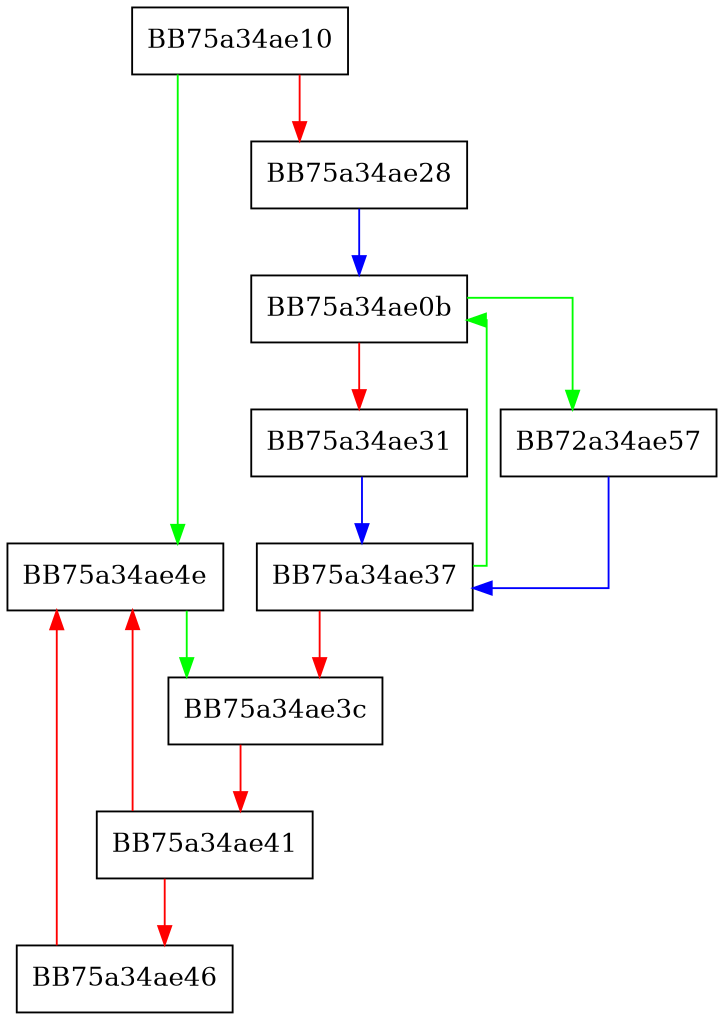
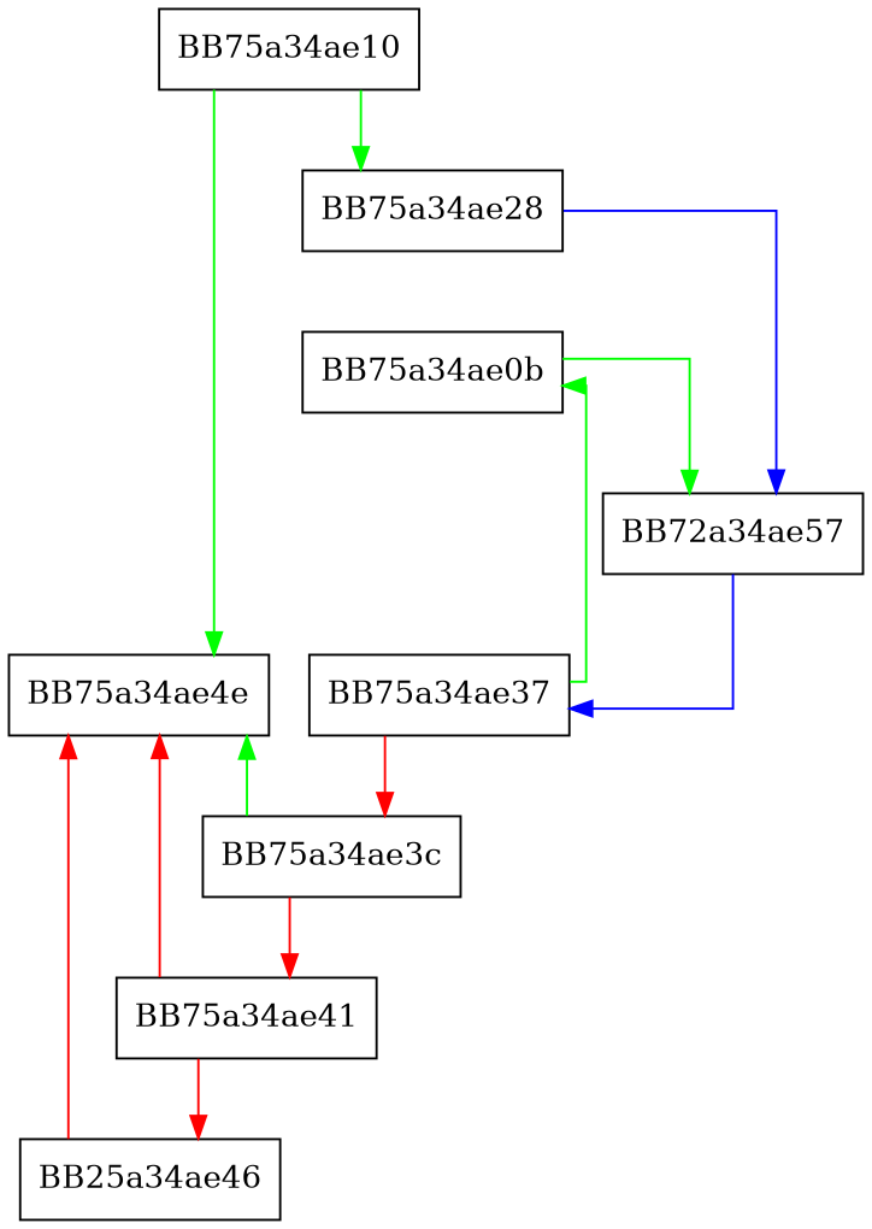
  digraph {
    splines=ortho
    node [shape=box]
    edge [color=red]
    BB75a34ae10
    BB75a34ae4e
    BB75a34ae28
    n4 [label=BB75a34ae0b]
    n5 [label=BB72a34ae57]
-   BB75a34ae31
    BB75a34ae37
    BB75a34ae3c
    BB75a34ae41
-   BB75a34ae46
+   BB75a34ae46 [label=BB25a34ae46]
    BB75a34ae10 -> BB75a34ae4e [color=green]
-   BB75a34ae10 -> BB75a34ae28
-   BB75a34ae28 -> n4 [color=blue]
+   BB75a34ae10 -> BB75a34ae28 [color=green]
+   BB75a34ae28 -> n5 [color=blue]
    n4 -> n5 [color=green]
-   n4 -> BB75a34ae31
    n5 -> BB75a34ae37 [color=blue]
-   BB75a34ae31 -> BB75a34ae37 [color=blue]
    BB75a34ae37 -> n4 [color=green]
    BB75a34ae37 -> BB75a34ae3c
-   BB75a34ae4e -> BB75a34ae3c [color=green]
+   BB75a34ae3c -> BB75a34ae4e [color=green]
    BB75a34ae3c -> BB75a34ae41
    BB75a34ae41 -> BB75a34ae4e
    BB75a34ae41 -> BB75a34ae46
    BB75a34ae46 -> BB75a34ae4e
  }
